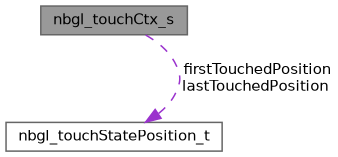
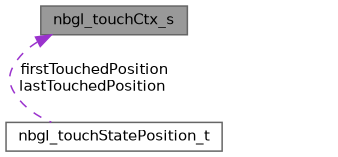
  digraph {
    node [color=gray40 fontname=Helvetica fontsize=10 shape=box style=filled]
    n1 [fillcolor=grey60 fontcolor=black height=0.2 label=nbgl_touchCtx_s width=0.4]
    n2 [fillcolor=white height=0.2 label=nbgl_touchStatePosition_t width=0.4]
-   n2 -> n1 [color=darkorchid3 dir=back fontname=Helvetica fontsize=10 label=" firstTouchedPosition\nlastTouchedPosition" labelfontname=Helvetica labelfontsize=10 style=dashed]
+   n1 -> n2 [color=darkorchid3 dir=back fontname=Helvetica fontsize=10 label=" firstTouchedPosition\nlastTouchedPosition" labelfontname=Helvetica labelfontsize=10 style=dashed]
  }
